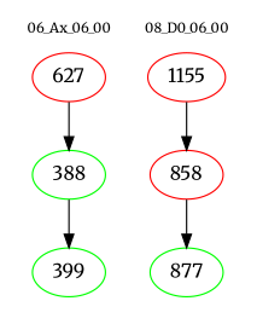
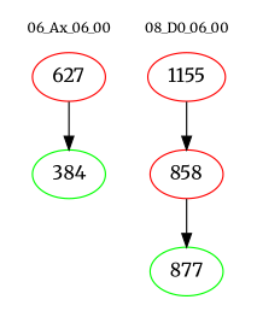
  digraph {
    fontname=Merriweather
    node [color=red fontname=Merriweather]
    edge [color=black fontname=Merriweather]
    n1 [label=627]
-   n2 [color=green label=388]
-   n3 [color=green label=399]
+   n2 [color=green label=384]
    n4 [label=1155]
    n5 [label=858]
    n6 [color=green label=877]
    subgraph cluster_1 {
      color=white
      fontsize=10
      label="06_Ax_06_00"
      n1
      n2
-     n3
    }
    subgraph cluster_2 {
      color=white
      fontsize=10
      label="08_D0_06_00"
      n4
      n5
      n6
    }
    n1 -> n2
-   n2 -> n3
    n4 -> n5
    n5 -> n6
  }
